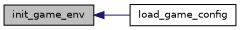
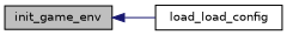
  digraph {
    rankdir=LR
    node [color=black fontname=Helvetica fontsize=10 shape=record style=filled]
    n1 [fillcolor=grey75 fontcolor=black height=0.2 label=init_game_env width=0.4]
-   n2 [fillcolor=white height=0.2 label=load_game_config width=0.4]
+   n2 [fillcolor=white height=0.2 label=load_load_config width=0.4]
    n1 -> n2 [color=midnightblue dir=back fontname=Helvetica fontsize=10 labelfontname=Helvetica labelfontsize=10 style=solid]
  }
